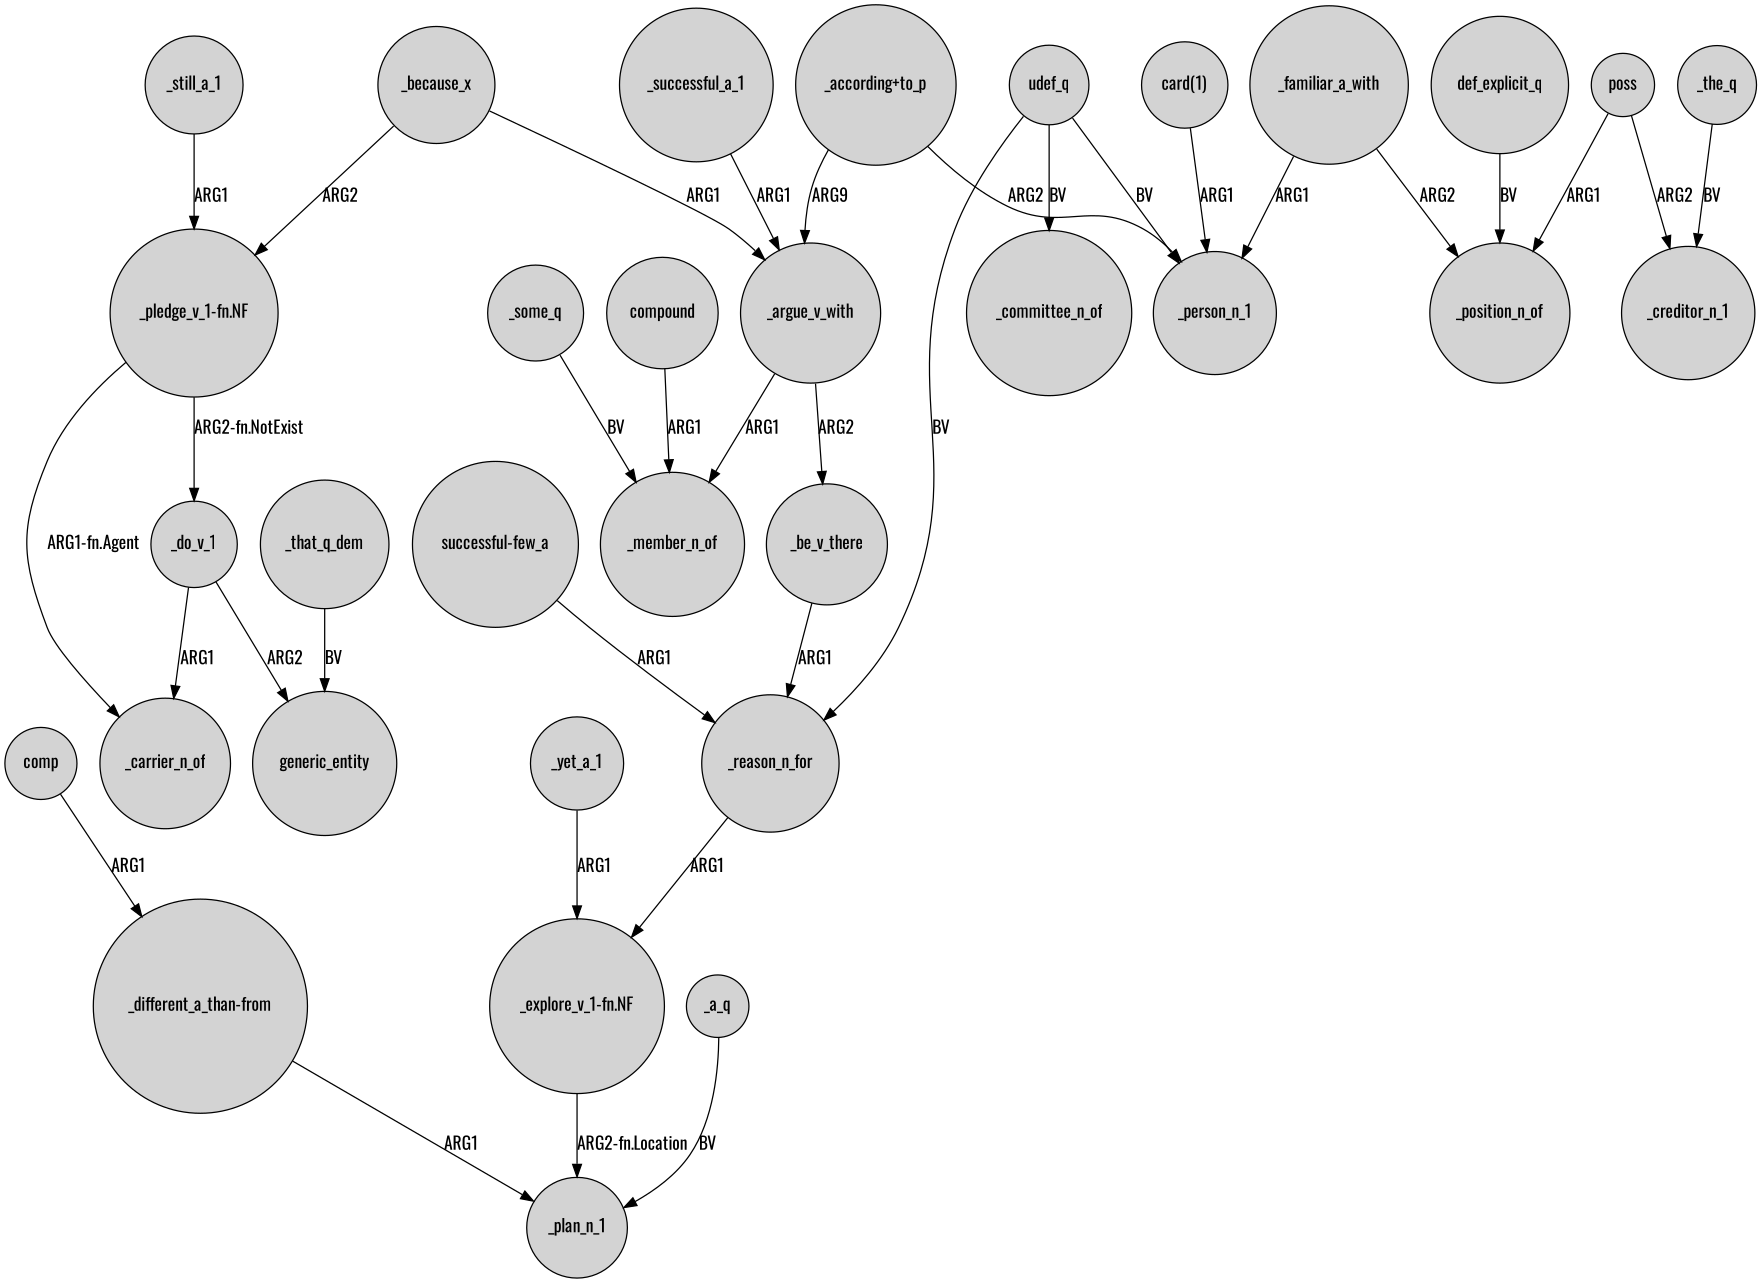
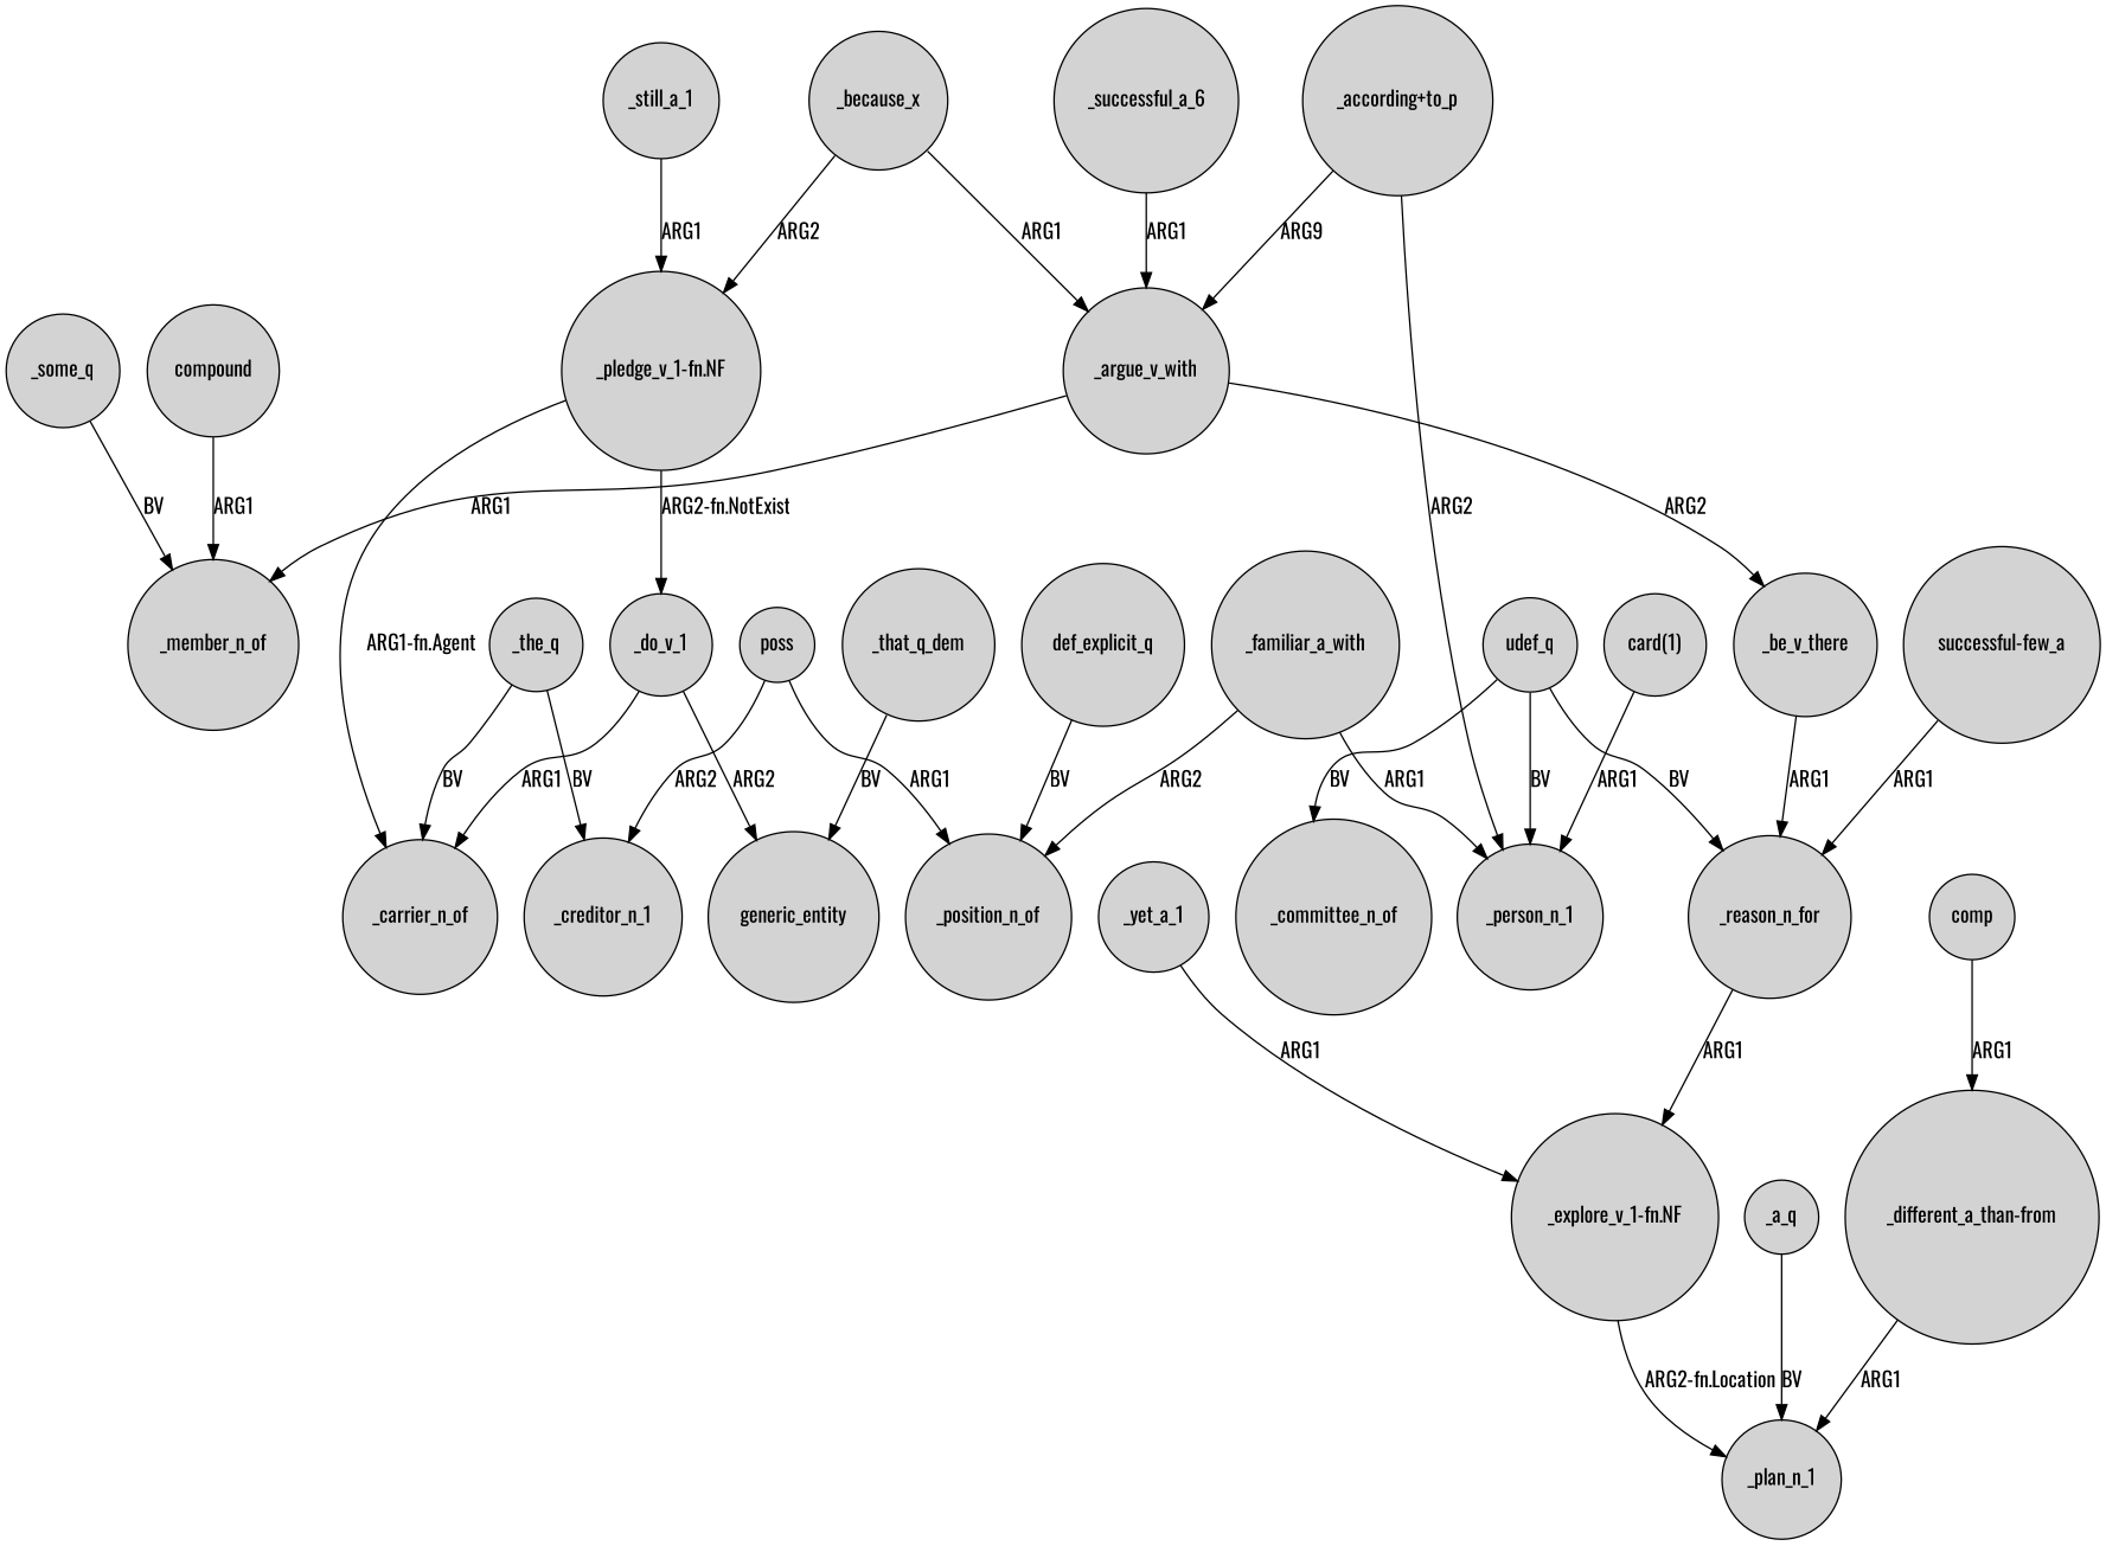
  digraph {
    fontname=Oswald
    node [fontname=Oswald shape=circle style=filled]
    edge [fontname=Oswald]
    "_different_a_than-from"
    _plan_n_1
    "_pledge_v_1-fn.NF"
    _do_v_1
    _carrier_n_of
    generic_entity
    _the_q
    _creditor_n_1
    _be_v_there
    _reason_n_for
    "_explore_v_1-fn.NF"
    _some_q
    _member_n_of
    udef_q
    _person_n_1
    _committee_n_of
    _that_q_dem
    _because_x
    _argue_v_with
    _familiar_a_with
    _position_n_of
    _yet_a_1
    "card(1)"
    "_according+to_p"
    poss
    def_explicit_q
-   _successful_a_1
+   _successful_a_1 [label=_successful_a_6]
    n28 [label="successful-few_a"]
    _still_a_1
    compound
    comp
    _a_q
    "_different_a_than-from" -> _plan_n_1 [label=ARG1]
    "_pledge_v_1-fn.NF" -> _do_v_1 [label="ARG2-fn.NotExist"]
    "_pledge_v_1-fn.NF" -> _carrier_n_of [label="ARG1-fn.Agent"]
    _do_v_1 -> _carrier_n_of [label=ARG1]
    _do_v_1 -> generic_entity [label=ARG2]
+   _the_q -> _carrier_n_of [label=BV]
    _the_q -> _creditor_n_1 [label=BV]
    _be_v_there -> _reason_n_for [label=ARG1]
    _reason_n_for -> "_explore_v_1-fn.NF" [label=ARG1]
    "_explore_v_1-fn.NF" -> _plan_n_1 [label="ARG2-fn.Location"]
    _some_q -> _member_n_of [label=BV]
    udef_q -> _reason_n_for [label=BV]
    udef_q -> _person_n_1 [label=BV]
    udef_q -> _committee_n_of [label=BV]
    _that_q_dem -> generic_entity [label=BV]
    _because_x -> "_pledge_v_1-fn.NF" [label=ARG2]
    _because_x -> _argue_v_with [label=ARG1]
    _argue_v_with -> _be_v_there [label=ARG2]
    _argue_v_with -> _member_n_of [label=ARG1]
    _familiar_a_with -> _person_n_1 [label=ARG1]
    _familiar_a_with -> _position_n_of [label=ARG2]
    _yet_a_1 -> "_explore_v_1-fn.NF" [label=ARG1]
    "card(1)" -> _person_n_1 [label=ARG1]
    "_according+to_p" -> _person_n_1 [label=ARG2]
    "_according+to_p" -> _argue_v_with [label=ARG9]
    poss -> _creditor_n_1 [label=ARG2]
    poss -> _position_n_of [label=ARG1]
    def_explicit_q -> _position_n_of [label=BV]
    _successful_a_1 -> _argue_v_with [label=ARG1]
    n28 -> _reason_n_for [label=ARG1]
    _still_a_1 -> "_pledge_v_1-fn.NF" [label=ARG1]
    compound -> _member_n_of [label=ARG1]
    comp -> "_different_a_than-from" [label=ARG1]
    _a_q -> _plan_n_1 [label=BV]
  }
